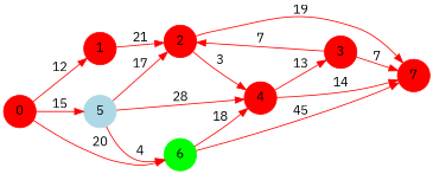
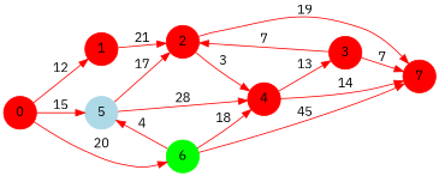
  digraph {
    rankdir=LR
    fontname="IBM Plex Sans"
    node [color=red fontname="IBM Plex Sans" shape=circle style=filled]
    edge [color=red fontname="IBM Plex Sans"]
    0
    1
    5 [color=lightblue]
    6 [color=green]
    2
    4
    7
    3
    0 -> 1 [label=12]
    0 -> 5 [label=15]
    0 -> 6 [label=20]
    1 -> 2 [label=21]
-   5 -> 6 [label=4]
+   6 -> 5 [label=4]
    5 -> 2 [label=17]
    5 -> 4 [label=28]
    6 -> 4 [label=18]
    6 -> 7 [label=45]
    2 -> 4 [label=3]
    2 -> 7 [label=19]
    4 -> 7 [label=14]
    4 -> 3 [label=13]
    3 -> 2 [label=7]
    3 -> 7 [label=7]
  }
